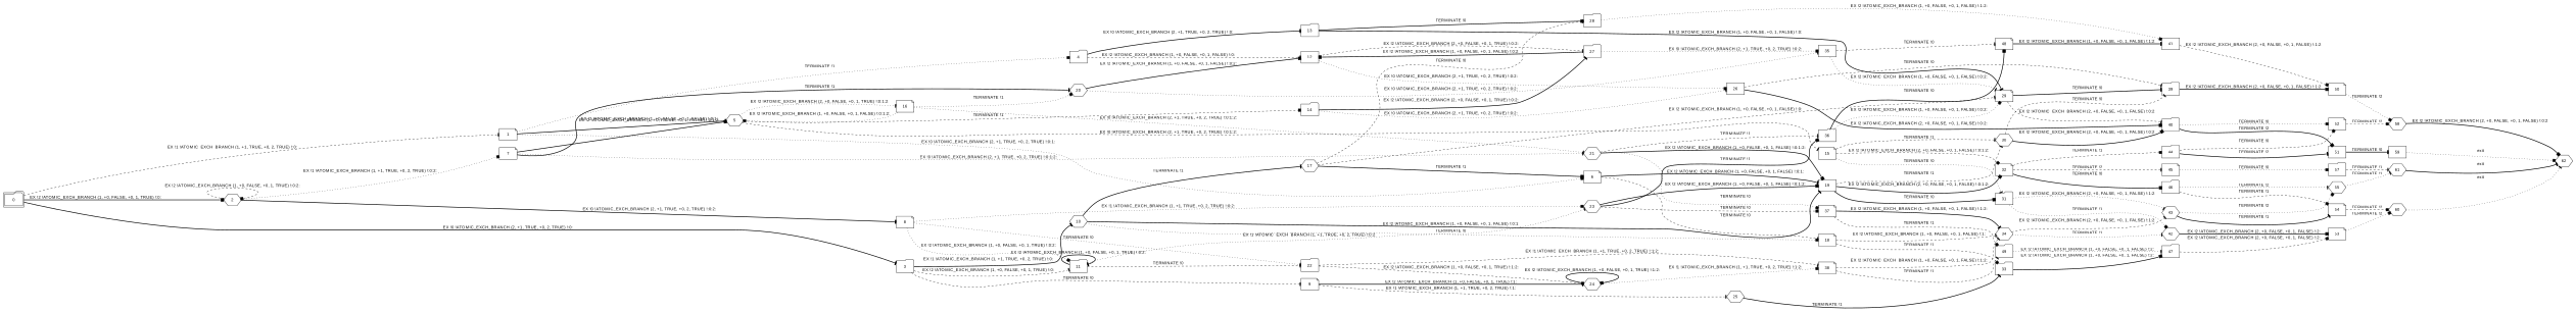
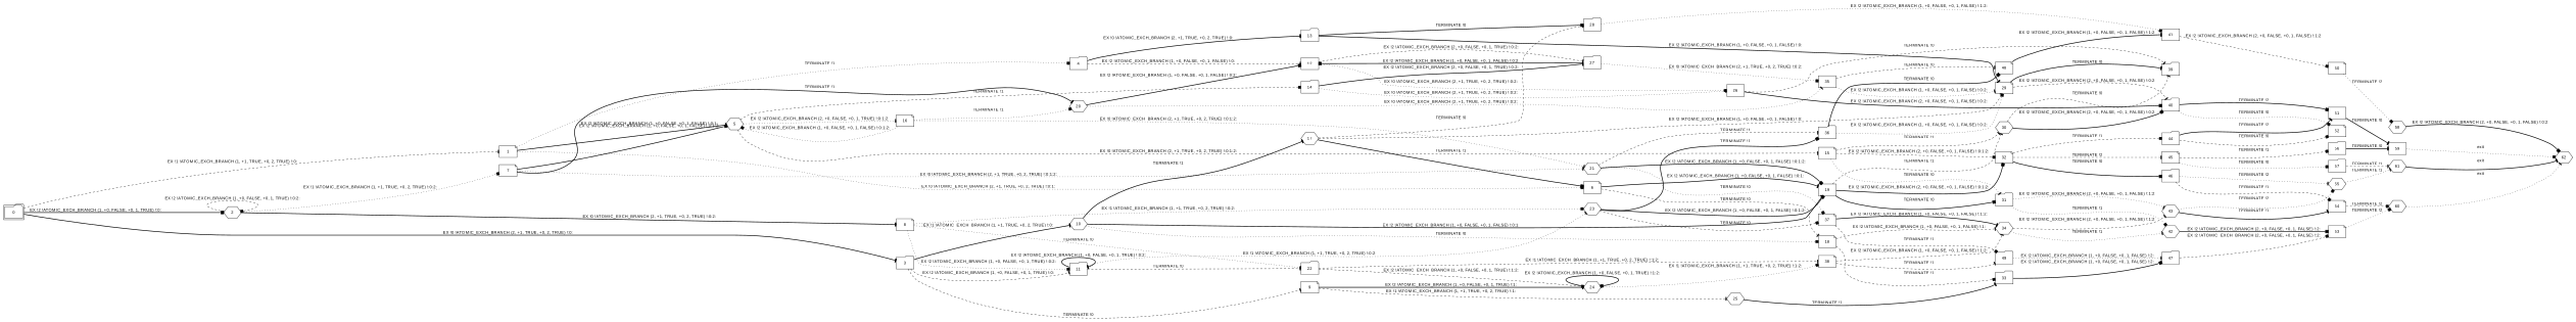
  digraph {
    fontname="Liberation Sans"
    rankdir=LR
    node [fontname="Liberation Sans" shape=folder]
    edge [arrowhead=tee fontname="Liberation Sans" style=bold]
    0 [peripheries=2]
    1 [shape=note]
    2 [shape=hexagon]
    3
    4
    5 [shape=hexagon]
    6 [shape=note]
    7 [shape=note]
    8 [shape=note]
    9 [shape=note]
    10 [shape=hexagon]
    11
    12 [shape=box]
    13
    14
    15 [shape=note]
    16 [shape=note]
    18 [shape=note]
    19 [shape=box]
    20 [shape=hexagon]
    21 [shape=hexagon]
    22
    23 [shape=hexagon]
    24 [shape=hexagon]
    25 [shape=hexagon]
    17 [shape=hexagon]
    26 [shape=box]
    27
    28
    29 [shape=note]
    30 [shape=hexagon]
    31
    32 [shape=note]
    33
    34 [shape=hexagon]
    35 [shape=box]
    36
    37 [shape=note]
    38 [shape=note]
    39
    40
    41 [shape=box]
    42 [shape=hexagon]
    43 [shape=hexagon]
    44
    45 [shape=note]
    46
    47
    48 [shape=note]
    49
    50 [shape=note]
    51 [shape=box]
    52 [shape=note]
    53 [shape=note]
    54 [shape=note]
    55 [shape=hexagon]
+   56
    57
    58 [shape=hexagon]
    59 [shape=box]
    60 [shape=hexagon]
    61 [shape=hexagon]
    62 [shape=hexagon]
    0 -> 1 [label="EX !1 !ATOMIC_EXCH_BRANCH (1, +1, TRUE, +0, 2, TRUE) !:0:" style=dashed]
    0 -> 2 [arrowhead=box label="EX !2 !ATOMIC_EXCH_BRANCH (1, +0, FALSE, +0, 1, TRUE) !:0:"]
    0 -> 3 [label="EX !0 !ATOMIC_EXCH_BRANCH (2, +1, TRUE, +0, 2, TRUE) !:0:"]
    1 -> 4 [arrowhead=box label="TERMINATE !1" style=dotted]
    1 -> 5 [label="EX !2 !ATOMIC_EXCH_BRANCH (1, +0, FALSE, +0, 1, FALSE) !:0:1:"]
    1 -> 6 [arrowhead=box label="EX !0 !ATOMIC_EXCH_BRANCH (2, +1, TRUE, +0, 2, TRUE) !:0:1:" style=dotted]
    2 -> 2 [arrowhead=box label="EX !2 !ATOMIC_EXCH_BRANCH (1, +0, FALSE, +0, 1, TRUE) !:0:2:" style=dashed]
    2 -> 7 [arrowhead=box label="EX !1 !ATOMIC_EXCH_BRANCH (1, +1, TRUE, +0, 2, TRUE) !:0:2:" style=dotted]
    2 -> 8 [label="EX !0 !ATOMIC_EXCH_BRANCH (2, +1, TRUE, +0, 2, TRUE) !:0:2:"]
    3 -> 9 [label="TERMINATE !0" style=dashed]
    3 -> 10 [label="EX !1 !ATOMIC_EXCH_BRANCH (1, +1, TRUE, +0, 2, TRUE) !:0:"]
    3 -> 11 [label="EX !2 !ATOMIC_EXCH_BRANCH (1, +0, FALSE, +0, 1, TRUE) !:0:" style=dashed]
    4 -> 12 [label="EX !2 !ATOMIC_EXCH_BRANCH (1, +0, FALSE, +0, 1, FALSE) !:0:" style=dashed]
    4 -> 13 [label="EX !0 !ATOMIC_EXCH_BRANCH (2, +1, TRUE, +0, 2, TRUE) !:0:"]
    5 -> 14 [arrowhead=box label="TERMINATE !1" style=dashed]
    5 -> 15 [label="EX !0 !ATOMIC_EXCH_BRANCH (2, +1, TRUE, +0, 2, TRUE) !:0:1:2:" style=dashed]
    5 -> 16 [label="EX !2 !ATOMIC_EXCH_BRANCH (2, +0, FALSE, +0, 1, TRUE) !:0:1:2:" style=dotted]
    6 -> 18 [label="TERMINATE !0" style=dashed]
    6 -> 19 [label="EX !2 !ATOMIC_EXCH_BRANCH (1, +0, FALSE, +0, 1, FALSE) !:0:1:"]
    7 -> 5 [arrowhead=box label="EX !2 !ATOMIC_EXCH_BRANCH (1, +0, FALSE, +0, 1, FALSE) !:0:1:2:"]
    7 -> 20 [label="TERMINATE !1"]
    7 -> 21 [label="EX !0 !ATOMIC_EXCH_BRANCH (2, +1, TRUE, +0, 2, TRUE) !:0:1:2:" style=dotted]
    8 -> 11 [arrowhead=box label="EX !2 !ATOMIC_EXCH_BRANCH (1, +0, FALSE, +0, 1, TRUE) !:0:2:" style=dotted]
    8 -> 22 [label="TERMINATE !0" style=dotted]
    8 -> 23 [arrowhead=box label="EX !1 !ATOMIC_EXCH_BRANCH (1, +1, TRUE, +0, 2, TRUE) !:0:2:" style=dotted]
    9 -> 24 [label="EX !2 !ATOMIC_EXCH_BRANCH (1, +0, FALSE, +0, 1, TRUE) !:1:"]
    9 -> 25 [label="EX !1 !ATOMIC_EXCH_BRANCH (1, +1, TRUE, +0, 2, TRUE) !:1:" style=dashed]
    10 -> 18 [arrowhead=box label="TERMINATE !0" style=dotted]
    10 -> 19 [label="EX !2 !ATOMIC_EXCH_BRANCH (1, +0, FALSE, +0, 1, FALSE) !:0:1:"]
    10 -> 17 [label="TERMINATE !1"]
    11 -> 11 [label="EX !2 !ATOMIC_EXCH_BRANCH (1, +0, FALSE, +0, 1, TRUE) !:0:2:"]
    11 -> 22 [label="TERMINATE !0" style=dashed]
    11 -> 23 [label="EX !1 !ATOMIC_EXCH_BRANCH (1, +1, TRUE, +0, 2, TRUE) !:0:2:" style=dotted]
    12 -> 26 [arrowhead=box label="EX !0 !ATOMIC_EXCH_BRANCH (2, +1, TRUE, +0, 2, TRUE) !:0:2:" style=dotted]
    12 -> 27 [label="EX !2 !ATOMIC_EXCH_BRANCH (2, +0, FALSE, +0, 1, TRUE) !:0:2:" style=dashed]
    13 -> 28 [arrowhead=box label="TERMINATE !0"]
    13 -> 29 [label="EX !2 !ATOMIC_EXCH_BRANCH (1, +0, FALSE, +0, 1, FALSE) !:0:"]
    14 -> 26 [label="EX !0 !ATOMIC_EXCH_BRANCH (2, +1, TRUE, +0, 2, TRUE) !:0:2:" style=dotted]
    14 -> 27 [label="EX !2 !ATOMIC_EXCH_BRANCH (2, +0, FALSE, +0, 1, TRUE) !:0:2:"]
    15 -> 30 [label="TERMINATE !1" style=dashed]
    15 -> 31 [label="TERMINATE !0" style=dotted]
    15 -> 32 [arrowhead=box label="EX !2 !ATOMIC_EXCH_BRANCH (2, +0, FALSE, +0, 1, FALSE) !:0:1:2:" style=dashed]
    16 -> 5 [arrowhead=box label="EX !2 !ATOMIC_EXCH_BRANCH (1, +0, FALSE, +0, 1, FALSE) !:0:1:2:" style=dotted]
    16 -> 20 [arrowhead=box label="TERMINATE !1" style=dotted]
    16 -> 21 [label="EX !0 !ATOMIC_EXCH_BRANCH (2, +1, TRUE, +0, 2, TRUE) !:0:1:2:" style=dotted]
    18 -> 33 [arrowhead=box label="TERMINATE !1" style=dashed]
    18 -> 34 [label="EX !2 !ATOMIC_EXCH_BRANCH (1, +0, FALSE, +0, 1, FALSE) !:1:" style=dashed]
    19 -> 30 [label="TERMINATE !1" style=dashed]
    19 -> 31 [arrowhead=box label="TERMINATE !0"]
    19 -> 32 [arrowhead=box label="EX !2 !ATOMIC_EXCH_BRANCH (2, +0, FALSE, +0, 1, FALSE) !:0:1:2:"]
    20 -> 12 [arrowhead=box label="EX !2 !ATOMIC_EXCH_BRANCH (1, +0, FALSE, +0, 1, FALSE) !:0:2:"]
    20 -> 35 [label="EX !0 !ATOMIC_EXCH_BRANCH (2, +1, TRUE, +0, 2, TRUE) !:0:2:" style=dotted]
    21 -> 19 [arrowhead=box label="EX !2 !ATOMIC_EXCH_BRANCH (1, +0, FALSE, +0, 1, FALSE) !:0:1:2:"]
    21 -> 36 [label="TERMINATE !1" style=dashed]
    21 -> 37 [arrowhead=box label="TERMINATE !0" style=dotted]
    22 -> 24 [arrowhead=box label="EX !2 !ATOMIC_EXCH_BRANCH (1, +0, FALSE, +0, 1, TRUE) !:1:2:" style=dashed]
    22 -> 38 [label="EX !1 !ATOMIC_EXCH_BRANCH (1, +1, TRUE, +0, 2, TRUE) !:1:2:" style=dashed]
    23 -> 19 [arrowhead=box label="EX !2 !ATOMIC_EXCH_BRANCH (1, +0, FALSE, +0, 1, FALSE) !:0:1:2:"]
    23 -> 36 [arrowhead=box label="TERMINATE !1"]
    23 -> 37 [arrowhead=box label="TERMINATE !0" style=dashed]
    24 -> 24 [arrowhead=box label="EX !2 !ATOMIC_EXCH_BRANCH (1, +0, FALSE, +0, 1, TRUE) !:1:2:"]
    24 -> 38 [arrowhead=box label="EX !1 !ATOMIC_EXCH_BRANCH (1, +1, TRUE, +0, 2, TRUE) !:1:2:" style=dotted]
    25 -> 33 [label="TERMINATE !1"]
    17 -> 6 [arrowhead=box label="TERMINATE !1"]
    17 -> 28 [label="TERMINATE !0" style=dashed]
    17 -> 29 [label="EX !2 !ATOMIC_EXCH_BRANCH (1, +0, FALSE, +0, 1, FALSE) !:0:" style=dashed]
    26 -> 39 [label="TERMINATE !0" style=dashed]
    26 -> 40 [arrowhead=box label="EX !2 !ATOMIC_EXCH_BRANCH (2, +0, FALSE, +0, 1, FALSE) !:0:2:"]
    27 -> 12 [arrowhead=box label="EX !2 !ATOMIC_EXCH_BRANCH (1, +0, FALSE, +0, 1, FALSE) !:0:2:"]
    27 -> 35 [arrowhead=box label="EX !0 !ATOMIC_EXCH_BRANCH (2, +1, TRUE, +0, 2, TRUE) !:0:2:" style=dotted]
    28 -> 41 [arrowhead=box label="EX !2 !ATOMIC_EXCH_BRANCH (1, +0, FALSE, +0, 1, FALSE) !:1:2:" style=dotted]
    29 -> 39 [label="TERMINATE !0"]
    29 -> 40 [label="EX !2 !ATOMIC_EXCH_BRANCH (2, +0, FALSE, +0, 1, FALSE) !:0:2:" style=dashed]
    30 -> 39 [label="TERMINATE !0" style=dashed]
    30 -> 40 [arrowhead=box label="EX !2 !ATOMIC_EXCH_BRANCH (2, +0, FALSE, +0, 1, FALSE) !:0:2:"]
    31 -> 42 [arrowhead=box label="TERMINATE !1" style=dotted]
    31 -> 43 [label="EX !2 !ATOMIC_EXCH_BRANCH (2, +0, FALSE, +0, 1, FALSE) !:1:2:" style=dotted]
    32 -> 44 [arrowhead=box label="TERMINATE !1" style=dashed]
    32 -> 45 [label="TERMINATE !2" style=dashed]
    32 -> 46 [arrowhead=box label="TERMINATE !0"]
    33 -> 47 [arrowhead=box label="EX !2 !ATOMIC_EXCH_BRANCH (1, +0, FALSE, +0, 1, FALSE) !:2:"]
    34 -> 42 [label="TERMINATE !1" style=dotted]
    34 -> 43 [label="EX !2 !ATOMIC_EXCH_BRANCH (2, +0, FALSE, +0, 1, FALSE) !:1:2:" style=dashed]
    35 -> 29 [label="EX !2 !ATOMIC_EXCH_BRANCH (1, +0, FALSE, +0, 1, FALSE) !:0:2:" style=dotted]
    35 -> 48 [label="TERMINATE !0" style=dashed]
    36 -> 29 [arrowhead=box label="EX !2 !ATOMIC_EXCH_BRANCH (1, +0, FALSE, +0, 1, FALSE) !:0:2:" style=dotted]
    36 -> 48 [arrowhead=box label="TERMINATE !0"]
    37 -> 34 [label="EX !2 !ATOMIC_EXCH_BRANCH (1, +0, FALSE, +0, 1, FALSE) !:1:2:"]
    37 -> 49 [arrowhead=box label="TERMINATE !1" style=dashed]
    38 -> 34 [label="EX !2 !ATOMIC_EXCH_BRANCH (1, +0, FALSE, +0, 1, FALSE) !:1:2:" style=dashed]
    38 -> 49 [label="TERMINATE !1" style=dashed]
-   39 -> 50 [arrowhead=box label="EX !2 !ATOMIC_EXCH_BRANCH (2, +0, FALSE, +0, 1, FALSE) !:1:2:"]
    40 -> 51 [arrowhead=box label="TERMINATE !2"]
    40 -> 52 [arrowhead=box label="TERMINATE !0" style=dotted]
    41 -> 50 [arrowhead=box label="EX !2 !ATOMIC_EXCH_BRANCH (2, +0, FALSE, +0, 1, FALSE) !:1:2:" style=dashed]
    42 -> 53 [arrowhead=box label="EX !2 !ATOMIC_EXCH_BRANCH (2, +0, FALSE, +0, 1, FALSE) !:2:"]
    43 -> 54 [label="TERMINATE !1"]
    43 -> 55 [arrowhead=box label="TERMINATE !2" style=dotted]
    44 -> 51 [label="TERMINATE !2"]
    44 -> 52 [arrowhead=box label="TERMINATE !0" style=dashed]
+   45 -> 56 [arrowhead=box label="TERMINATE !1" style=dashed]
    45 -> 57 [arrowhead=box label="TERMINATE !0" style=dotted]
    46 -> 54 [arrowhead=box label="TERMINATE !1" style=dashed]
    46 -> 55 [label="TERMINATE !2" style=dotted]
    47 -> 53 [arrowhead=box label="EX !2 !ATOMIC_EXCH_BRANCH (2, +0, FALSE, +0, 1, FALSE) !:2:" style=dashed]
    48 -> 41 [label="EX !2 !ATOMIC_EXCH_BRANCH (1, +0, FALSE, +0, 1, FALSE) !:1:2:"]
    49 -> 47 [label="EX !2 !ATOMIC_EXCH_BRANCH (1, +0, FALSE, +0, 1, FALSE) !:2:" style=dotted]
    50 -> 58 [arrowhead=box label="TERMINATE !2" style=dotted]
    51 -> 59 [label="TERMINATE !0"]
-   52 -> 58 [arrowhead=box label="TERMINATE !2" style=dashed]
    53 -> 60 [arrowhead=box label="TERMINATE !2" style=dotted]
    54 -> 60 [arrowhead=box label="TERMINATE !2" style=dashed]
    55 -> 61 [label="TERMINATE !1" style=dotted]
+   56 -> 59 [label="TERMINATE !0"]
    57 -> 61 [label="TERMINATE !1" style=dashed]
    58 -> 62 [arrowhead=box label="EX !2 !ATOMIC_EXCH_BRANCH (2, +0, FALSE, +0, 1, FALSE) !:0:2:"]
    59 -> 62 [arrowhead=box label=exit style=dotted]
    60 -> 62 [label=exit style=dotted]
    61 -> 62 [label=exit]
  }
